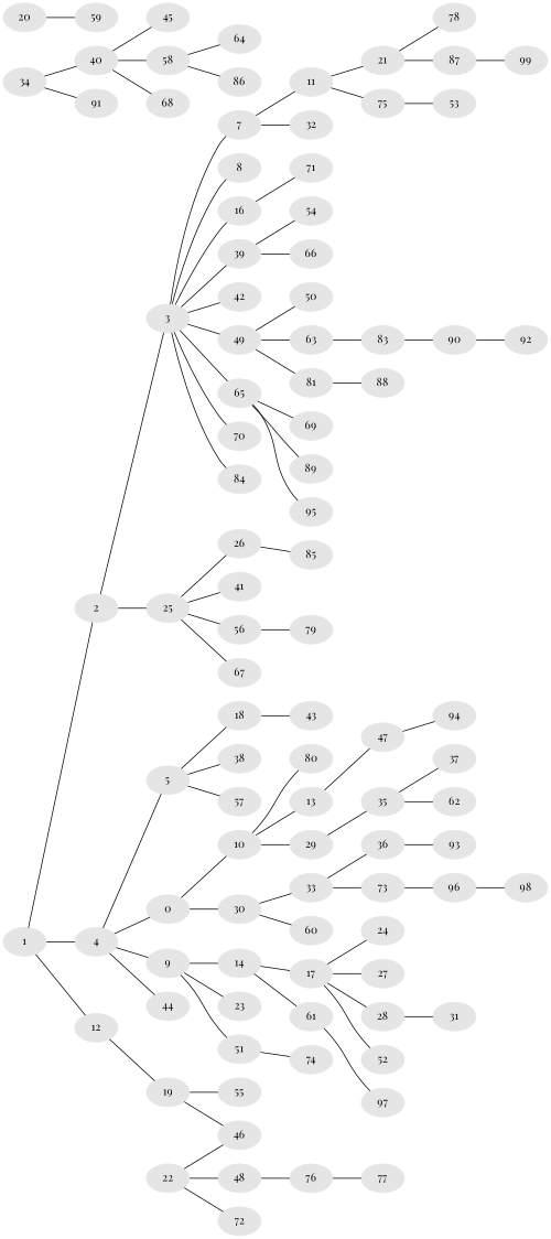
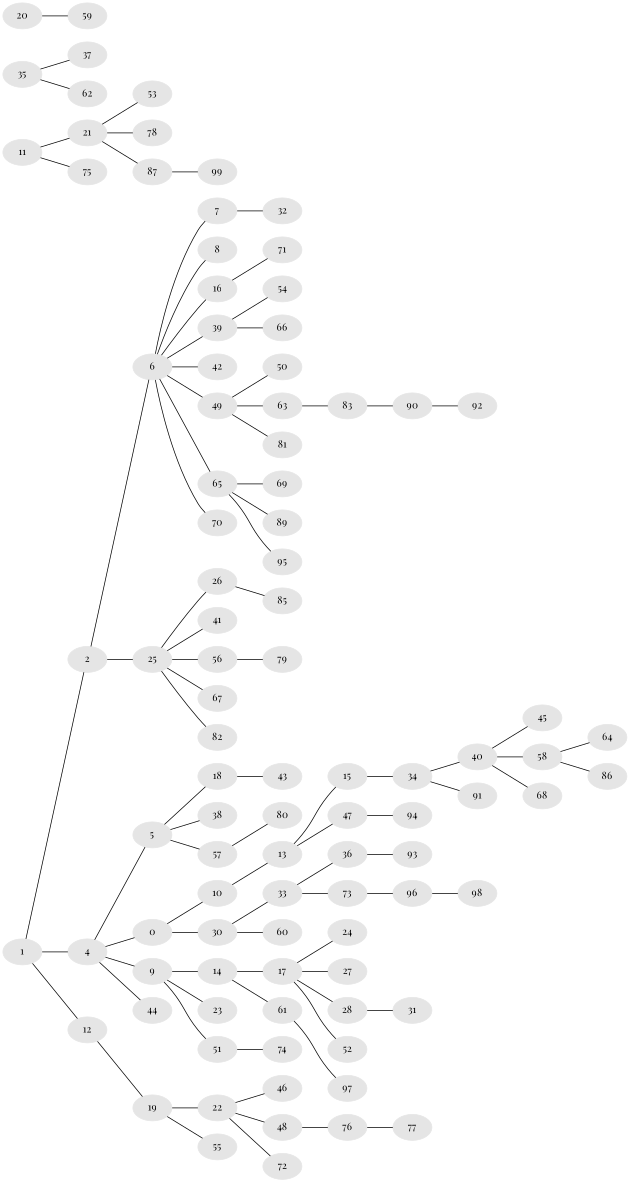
  graph {
    fontname="Playfair Display"
    rankdir=LR
    node [color=gray90 fontname="Playfair Display" style=filled]
    edge [fontname="Playfair Display"]
    1
    2
    4
    12
-   3
+   3 [label=6]
    25
    5
    n8 [label=0]
    9
    44
    19
    7
    8
    16
    39
    42
    49
    65
    70
-   84
    26
    41
    56
    67
+   82
    11
    32
    71
    54
    66
    50
    63
    81
    69
    89
    95
    18
    38
    57
    10
    30
    14
    23
    51
    43
    80
    13
-   29
    33
    60
    21
    75
    17
    61
    74
+   15
    47
    35
    53
    78
    87
    22
    55
    34
    94
    24
    27
    28
    52
    97
    40
    91
    20
    59
    31
    46
    48
    72
    99
    76
    85
    79
    37
    62
    36
    73
    93
    96
    45
    58
    68
    64
    86
    77
    83
-   88
    90
    98
    92
    1 -- 2
    1 -- 4
    1 -- 12
    2 -- 3
    2 -- 25
    4 -- 5
    4 -- n8
    4 -- 9
    4 -- 44
    12 -- 19
    3 -- 7
    3 -- 8
    3 -- 16
    3 -- 39
    3 -- 42
    3 -- 49
    3 -- 65
    3 -- 70
-   3 -- 84
    25 -- 26
    25 -- 41
    25 -- 56
    25 -- 67
+   25 -- 82
    5 -- 18
    5 -- 38
    5 -- 57
    n8 -- 10
    n8 -- 30
    9 -- 14
    9 -- 23
    9 -- 51
-   19 -- 46
+   19 -- 22
    19 -- 55
-   7 -- 11
    7 -- 32
    16 -- 71
    39 -- 54
    39 -- 66
    49 -- 50
    49 -- 63
    49 -- 81
    65 -- 69
    65 -- 89
    65 -- 95
    26 -- 85
    56 -- 79
    11 -- 21
    11 -- 75
    63 -- 83
-   81 -- 88
    18 -- 43
-   10 -- 80
+   57 -- 80
    10 -- 13
-   10 -- 29
    30 -- 33
    30 -- 60
    14 -- 17
    14 -- 61
    51 -- 74
+   13 -- 15
    13 -- 47
-   29 -- 35
    33 -- 36
    33 -- 73
-   75 -- 53
+   21 -- 53
    21 -- 78
    21 -- 87
    17 -- 24
    17 -- 27
    17 -- 28
    17 -- 52
    61 -- 97
+   15 -- 34
    47 -- 94
    35 -- 37
    35 -- 62
    87 -- 99
    22 -- 46
    22 -- 48
    22 -- 72
    34 -- 40
    34 -- 91
    28 -- 31
    40 -- 45
    40 -- 58
    40 -- 68
    20 -- 59
    48 -- 76
    76 -- 77
    36 -- 93
    73 -- 96
    96 -- 98
    58 -- 64
    58 -- 86
    83 -- 90
    90 -- 92
  }
